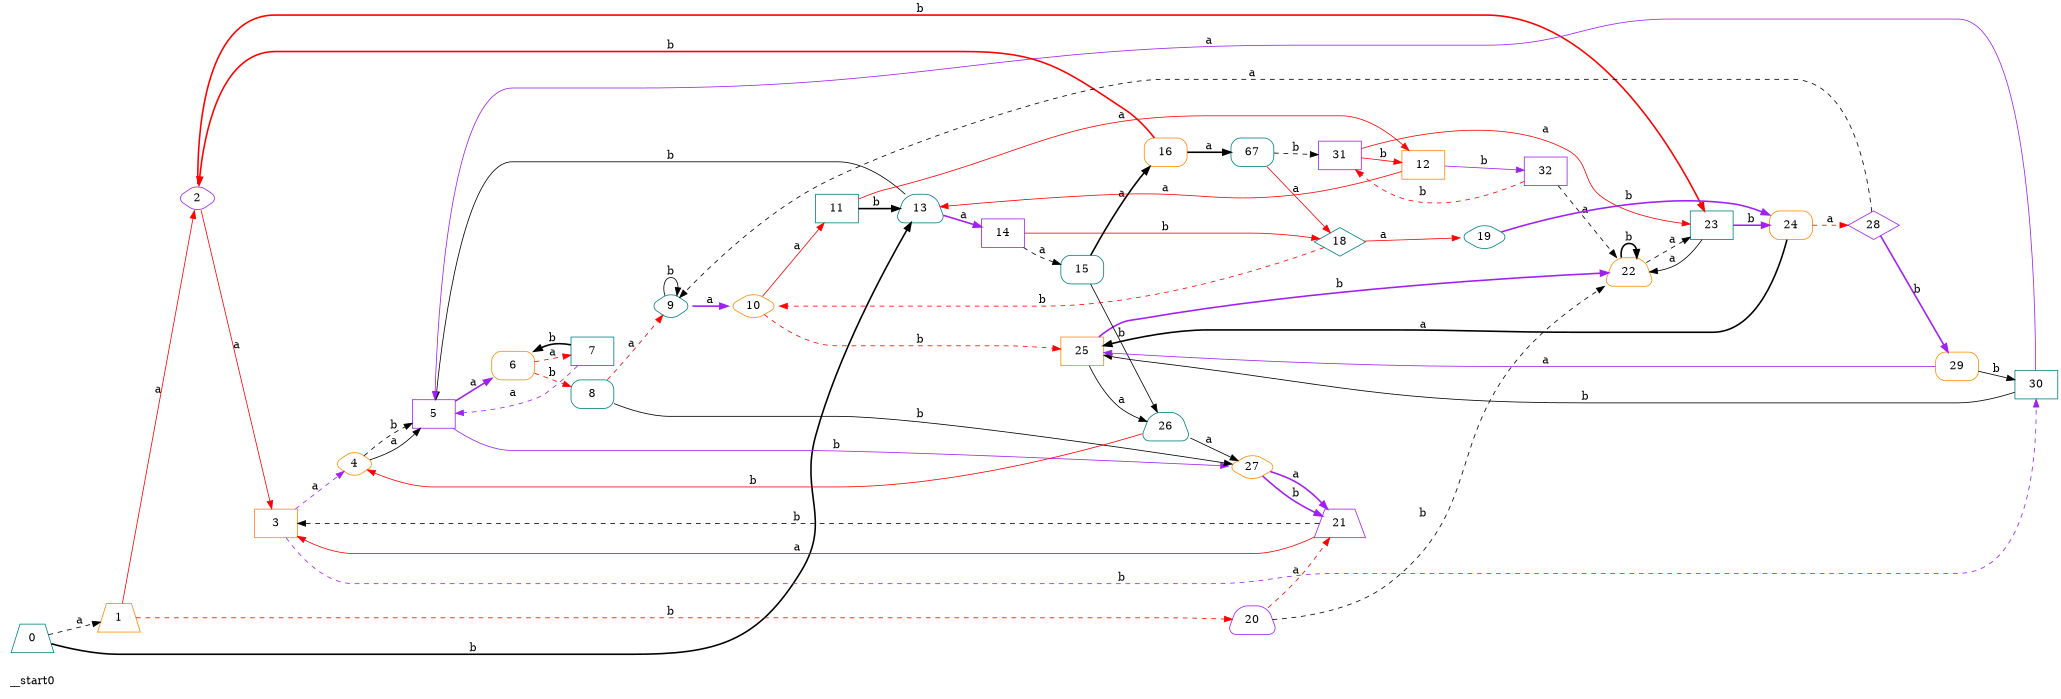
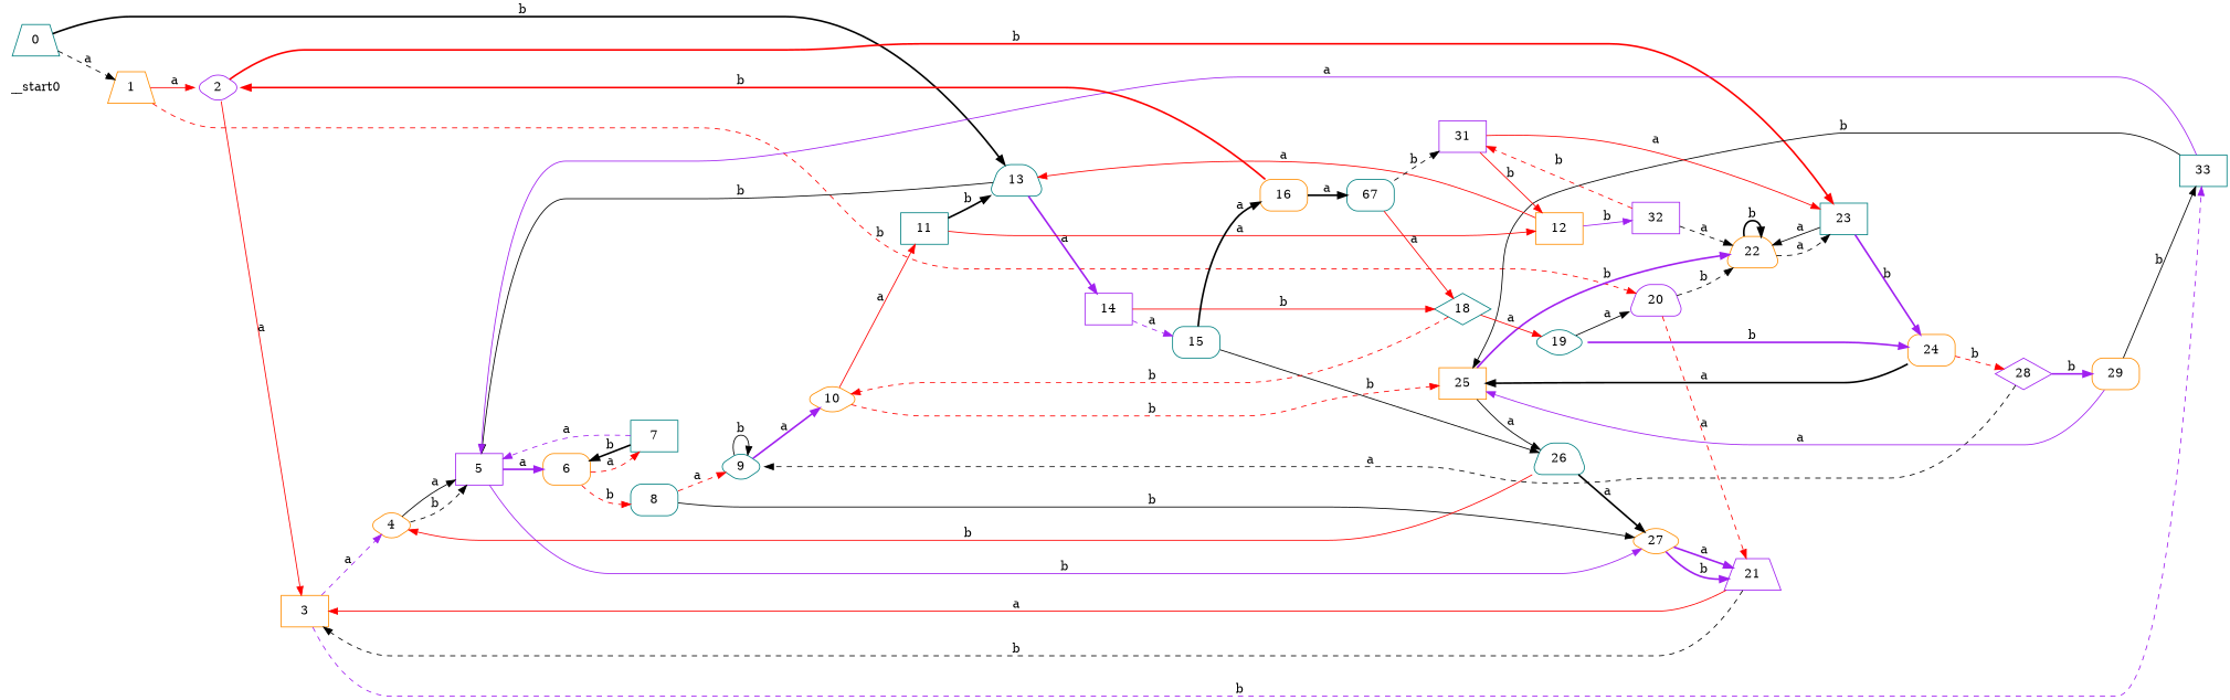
  digraph {
    rankdir=LR
    node [color=darkorange shape=box fillcolor=white style="rounded,filled"]
    edge [color=black style=solid]
    __start0 [shape=none fillcolor="" style=""]
    n2 [color=teal label=0 shape=trapezium style=filled]
    n3 [label=1 shape=trapezium style=filled]
    n4 [color=teal label=13 shape=trapezium]
    n5 [color=purple label=2 shape=diamond]
    n6 [color=purple label=20 shape=trapezium]
    n7 [color=purple label=5 style=filled]
    n8 [color=purple label=14 style=filled]
    n9 [label=3 style=filled]
    n10 [color=teal label=23 style=filled]
    n11 [color=purple label=21 shape=trapezium style=filled]
    n12 [label=22 shape=trapezium]
    n13 [label=4 shape=diamond]
-   n14 [color=teal label=30 style=filled]
+   n14 [color=teal label=33 style=filled]
    n15 [label=24]
    n16 [label=25 style=filled]
    n17 [label=6]
    n18 [label=27 shape=diamond]
    n19 [color=teal label=7 style=filled]
    n20 [color=teal label=8]
    n21 [color=teal label=9 shape=diamond]
    n22 [label=10 shape=diamond]
    n23 [color=teal label=11 style=filled]
    n24 [label=12 style=filled]
    n25 [color=teal label=26 shape=trapezium]
    n26 [color=purple label=32 style=filled]
    n27 [color=purple label=31 style=filled]
    n28 [color=teal label=15]
    n29 [color=teal label=18 shape=diamond style=filled]
    n30 [label=16]
    n31 [color=teal label=19 shape=diamond]
    n32 [color=teal label=67]
    n33 [color=purple label=28 shape=diamond style=filled]
    n34 [label=29]
    n2 -> n3 [label=a style=dashed]
    n2 -> n4 [label=b style=bold]
    n3 -> n5 [color=red label=a]
    n3 -> n6 [color=red label=b style=dashed]
    n4 -> n7 [label=b]
    n4 -> n8 [color=purple label=a style=bold]
    n5 -> n9 [color=red label=a]
    n5 -> n10 [color=red label=b style=bold]
    n6 -> n11 [color=red label=a style=dashed]
    n6 -> n12 [label=b style=dashed]
    n7 -> n17 [color=purple label=a style=bold]
    n7 -> n18 [color=purple label=b]
-   n8 -> n28 [label=a style=dashed]
+   n8 -> n28 [color=purple label=a style=dashed]
    n8 -> n29 [color=red label=b]
    n9 -> n13 [color=purple label=a style=dashed]
    n9 -> n14 [color=purple label=b style=dashed]
    n10 -> n12 [label=a]
    n10 -> n15 [color=purple label=b style=bold]
    n11 -> n9 [color=red label=a]
    n11 -> n9 [label=b style=dashed]
    n12 -> n10 [label=a style=dashed]
    n12 -> n12 [label=b style=bold]
    n13 -> n7 [label=a]
    n13 -> n7 [label=b style=dashed]
    n14 -> n7 [color=purple label=a]
    n14 -> n16 [label=b]
    n15 -> n16 [label=a style=bold]
-   n15 -> n33 [color=red label=a style=dashed]
+   n15 -> n33 [color=red label=b style=dashed]
    n16 -> n12 [color=purple label=b style=bold]
    n16 -> n25 [label=a]
    n17 -> n19 [color=red label=a style=dashed]
    n17 -> n20 [color=red label=b style=dashed]
    n18 -> n11 [color=purple label=a style=bold]
    n18 -> n11 [color=purple label=b style=bold]
    n19 -> n7 [color=purple label=a style=dashed]
    n19 -> n17 [label=b style=bold]
    n20 -> n18 [label=b]
    n20 -> n21 [color=red label=a style=dashed]
    n21 -> n21 [label=b]
    n21 -> n22 [color=purple label=a style=bold]
    n22 -> n16 [color=red label=b style=dashed]
    n22 -> n23 [color=red label=a]
    n23 -> n4 [label=b style=bold]
    n23 -> n24 [color=red label=a]
    n24 -> n4 [color=red label=a]
    n24 -> n26 [color=purple label=b]
    n25 -> n13 [color=red label=b]
-   n25 -> n18 [label=a]
+   n25 -> n18 [label=a style=bold]
    n26 -> n12 [label=a style=dashed]
    n26 -> n27 [color=red label=b style=dashed]
    n27 -> n10 [color=red label=a]
    n27 -> n24 [color=red label=b]
    n28 -> n25 [label=b]
    n28 -> n30 [label=a style=bold]
    n29 -> n22 [color=red label=b style=dashed]
    n29 -> n31 [color=red label=a]
    n30 -> n5 [color=red label=b style=bold]
    n30 -> n32 [label=a style=bold]
+   n31 -> n6 [label=a]
    n31 -> n15 [color=purple label=b style=bold]
    n32 -> n27 [label=b style=dashed]
    n32 -> n29 [color=red label=a]
    n33 -> n21 [label=a style=dashed]
    n33 -> n34 [color=purple label=b style=bold]
    n34 -> n14 [label=b]
    n34 -> n16 [color=purple label=a]
  }
